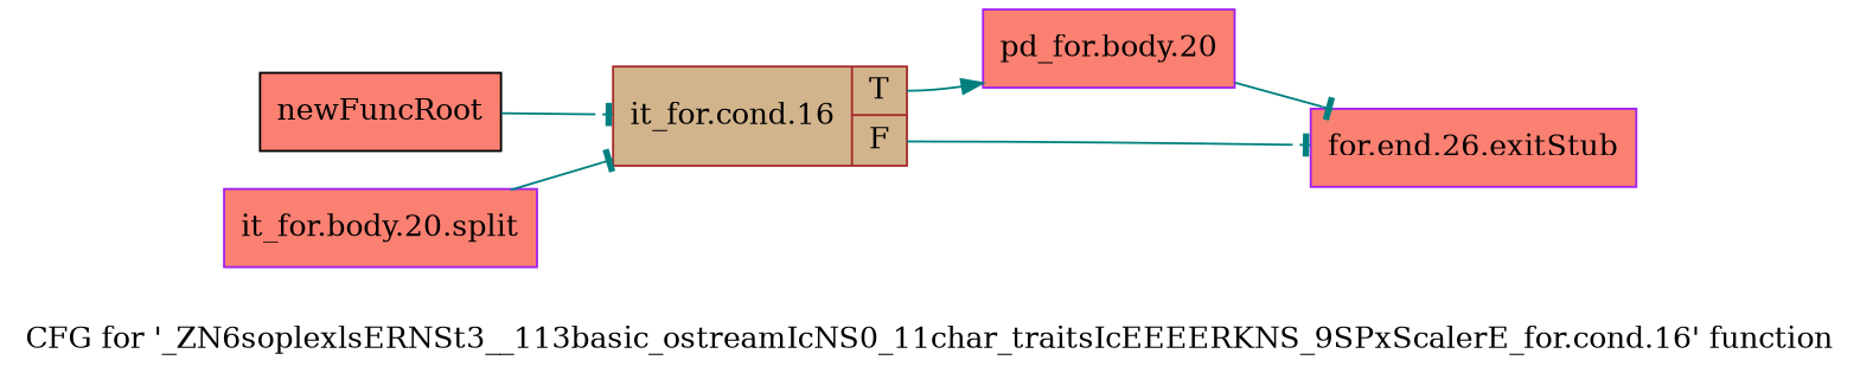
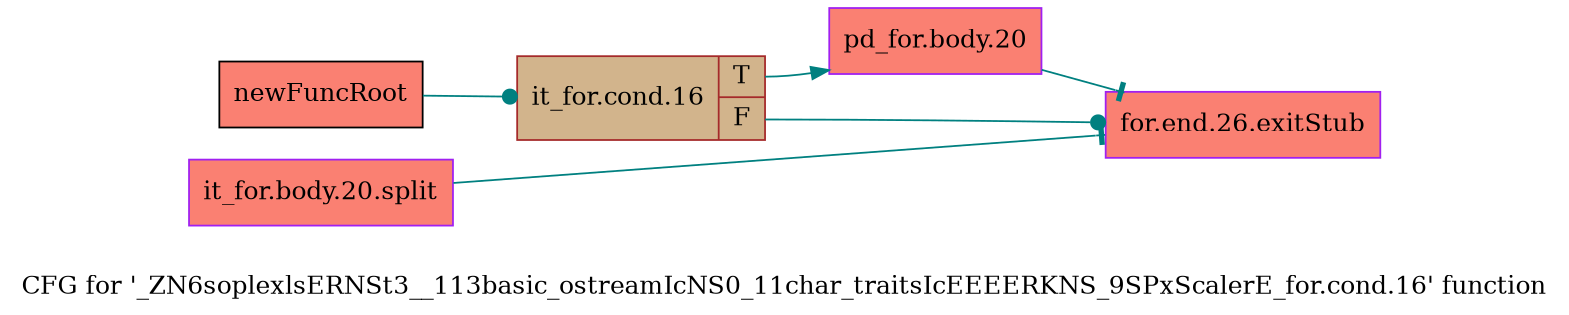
  digraph {
    label="CFG for '_ZN6soplexlsERNSt3__113basic_ostreamIcNS0_11char_traitsIcEEEERKNS_9SPxScalerE_for.cond.16' function"
    rankdir=LR
    node [color=purple fillcolor=salmon shape=record style=filled]
    edge [arrowhead=dot color=teal]
    n1 [color=black label="{newFuncRoot}"]
    n2 [color=brown fillcolor=tan label="{it_for.cond.16|{<s0>T|<s1>F}}"]
    n3 [label="{for.end.26.exitStub}"]
    n4 [label="{pd_for.body.20}"]
    n5 [label="{it_for.body.20.split}"]
-   n1 -> n2 [arrowhead=tee]
-   n2 -> n3 [arrowhead=tee tailport=s1]
+   n1 -> n2
+   n2 -> n3 [tailport=s1]
    n2 -> n4 [arrowhead=normal tailport=s0]
    n4 -> n3 [arrowhead=tee]
-   n5 -> n2 [arrowhead=tee]
+   n5 -> n3 [arrowhead=tee]
  }
